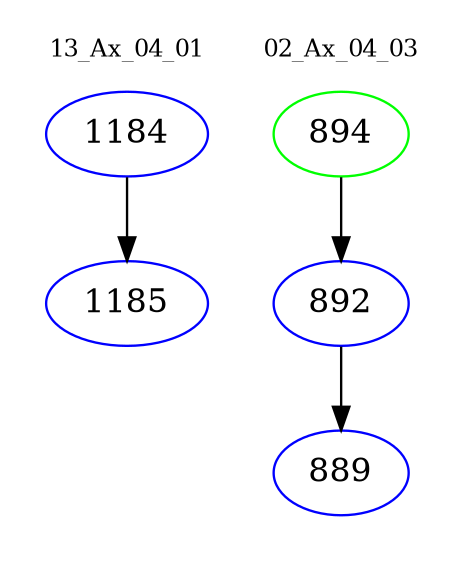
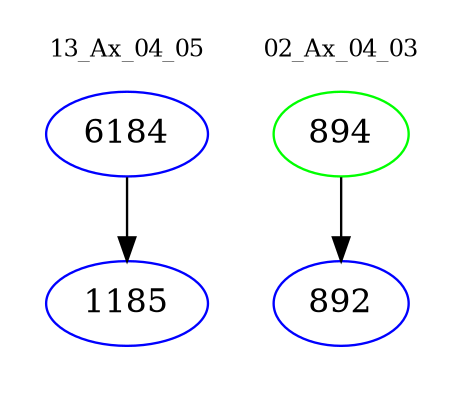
  digraph {
    node [color=blue]
    edge [color=black]
-   n1 [label=1184]
+   n1 [label=6184]
    n2 [label=1185]
    n3 [label=892]
-   n4 [label=889]
    n5 [color=green label=894]
    subgraph cluster_1 {
      color=white
      fontsize=10
-     label="13_Ax_04_01"
+     label="13_Ax_04_05"
      n1
      n2
    }
    subgraph cluster_2 {
      color=white
      fontsize=10
      label="02_Ax_04_03"
      n3
-     n4
      n5
    }
    n1 -> n2
-   n3 -> n4
    n5 -> n3
  }
